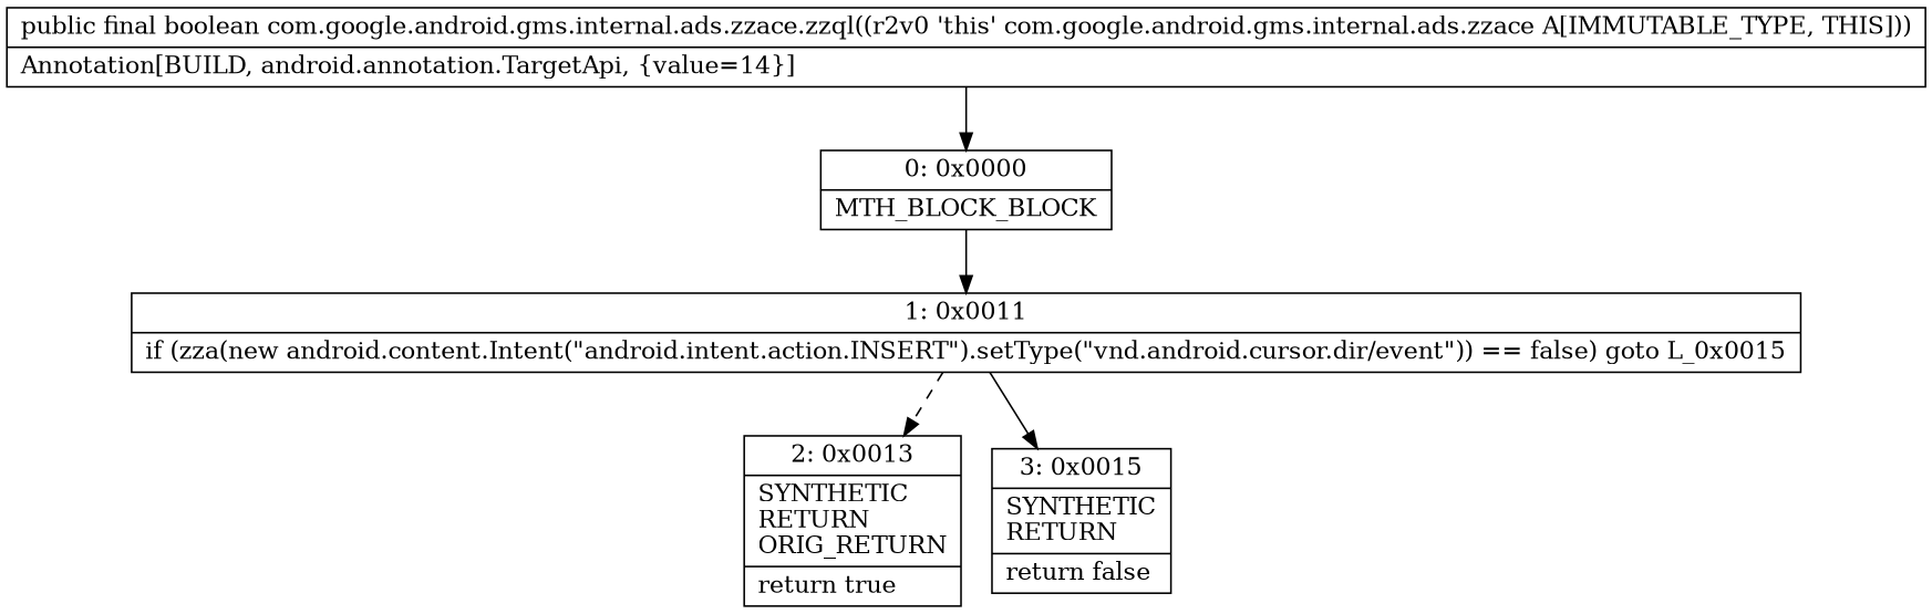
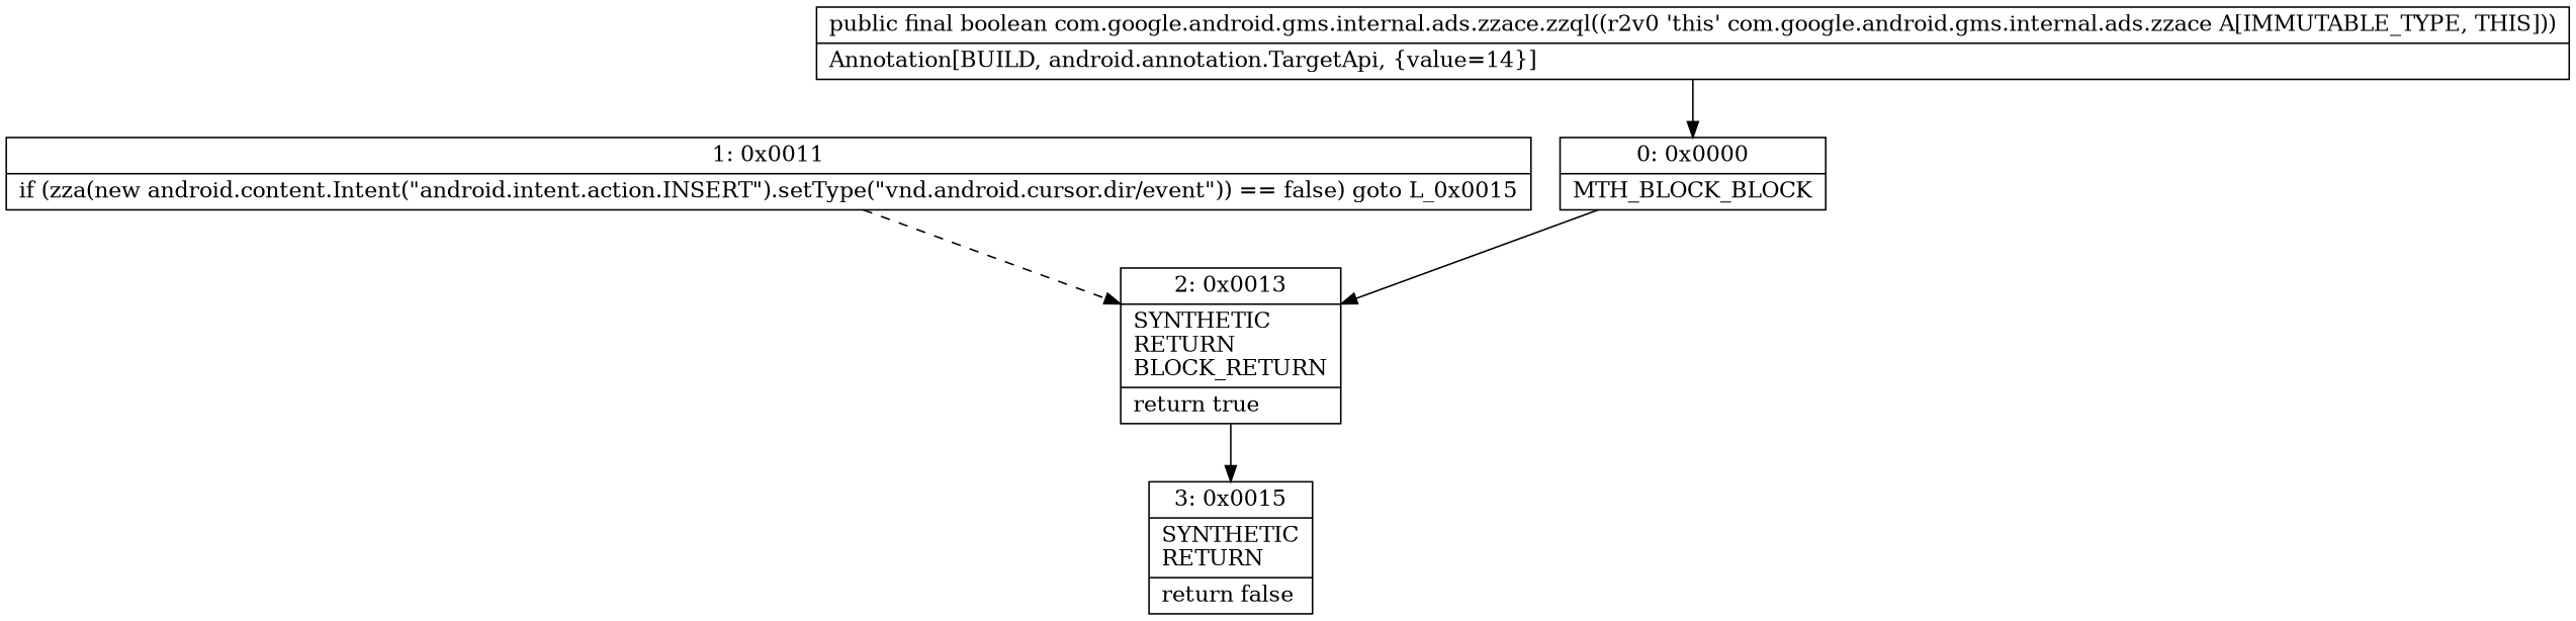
  digraph {
    node [shape=record]
    n1 [label="{0\:\ 0x0000|MTH_BLOCK_BLOCK\l}"]
    n2 [label="{1\:\ 0x0011|if (zza(new android.content.Intent(\"android.intent.action.INSERT\").setType(\"vnd.android.cursor.dir\/event\")) == false) goto L_0x0015\l}"]
-   n3 [label="{2\:\ 0x0013|SYNTHETIC\lRETURN\lORIG_RETURN\l|return true\l}"]
+   n3 [label="{2\:\ 0x0013|SYNTHETIC\lRETURN\lBLOCK_RETURN\l|return true\l}"]
    n4 [label="{3\:\ 0x0015|SYNTHETIC\lRETURN\l|return false\l}"]
    n5 [label="{public final boolean com.google.android.gms.internal.ads.zzace.zzql((r2v0 'this' com.google.android.gms.internal.ads.zzace A[IMMUTABLE_TYPE, THIS]))  | Annotation[BUILD, android.annotation.TargetApi, \{value=14\}]\l}"]
-   n1 -> n2
+   n1 -> n3
    n2 -> n3 [style=dashed]
-   n2 -> n4
+   n3 -> n4
    n5 -> n1
  }
